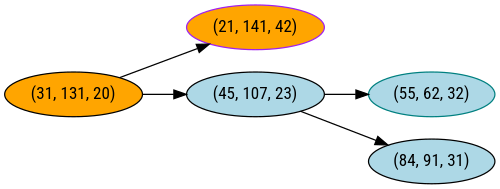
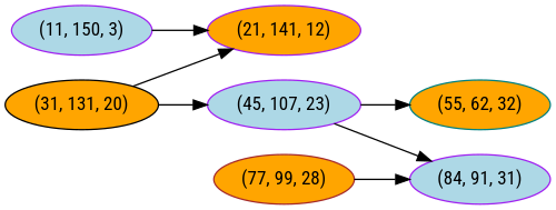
  digraph {
    fontname="Roboto Condensed"
    rankdir=LR
    node [color=black fillcolor=lightblue fontname="Roboto Condensed" style=filled]
    edge [fontname="Roboto Condensed"]
-   "(21, 141, 12)" [color=purple fillcolor=orange label="(21, 141, 42)"]
+   "(21, 141, 12)" [color=purple fillcolor=orange]
+   "(11, 150, 3)" [color=purple]
    "(31, 131, 20)" [fillcolor=orange]
-   "(45, 107, 23)"
-   "(55, 62, 32)" [color=teal]
-   "(84, 91, 31)"
+   "(45, 107, 23)" [color=purple]
+   "(55, 62, 32)" [color=teal fillcolor=orange]
+   "(84, 91, 31)" [color=purple]
+   "(77, 99, 28)" [color=brown fillcolor=orange]
+   "(11, 150, 3)" -> "(21, 141, 12)"
    "(31, 131, 20)" -> "(21, 141, 12)"
    "(31, 131, 20)" -> "(45, 107, 23)"
    "(45, 107, 23)" -> "(55, 62, 32)"
    "(45, 107, 23)" -> "(84, 91, 31)"
+   "(77, 99, 28)" -> "(84, 91, 31)"
  }
